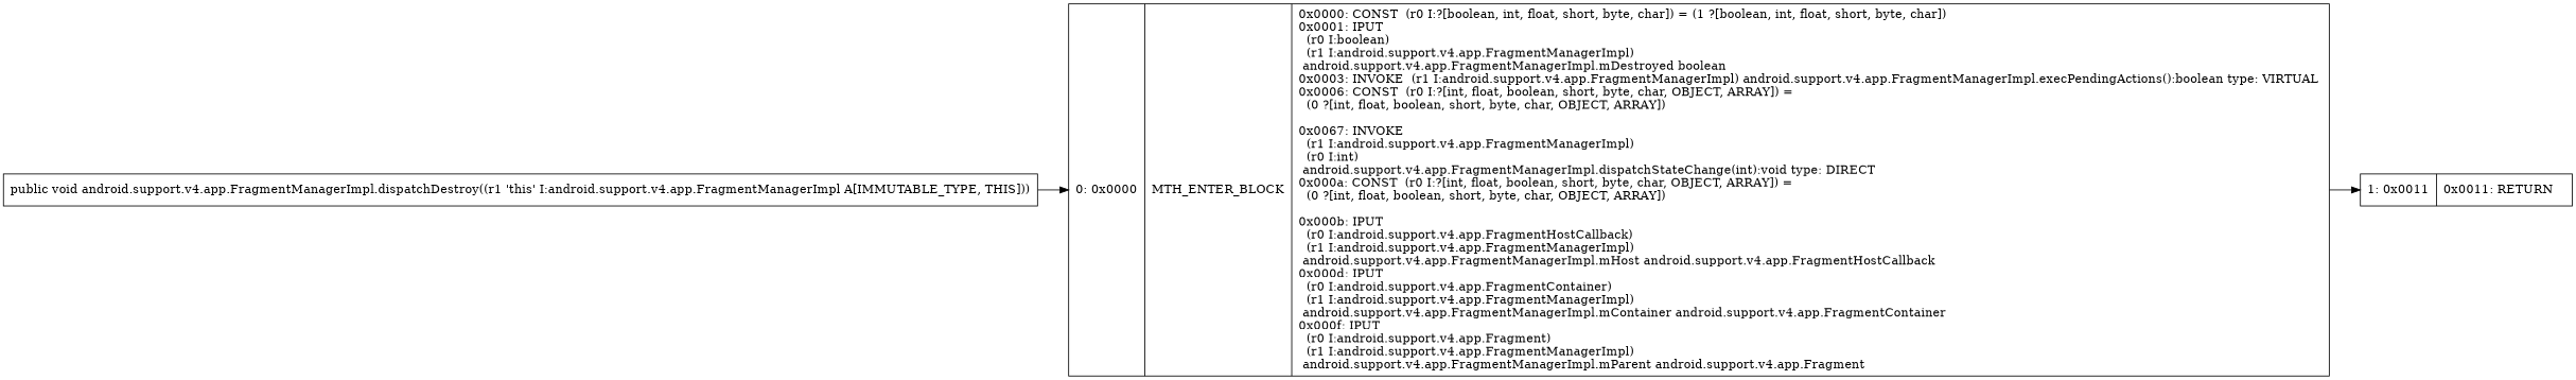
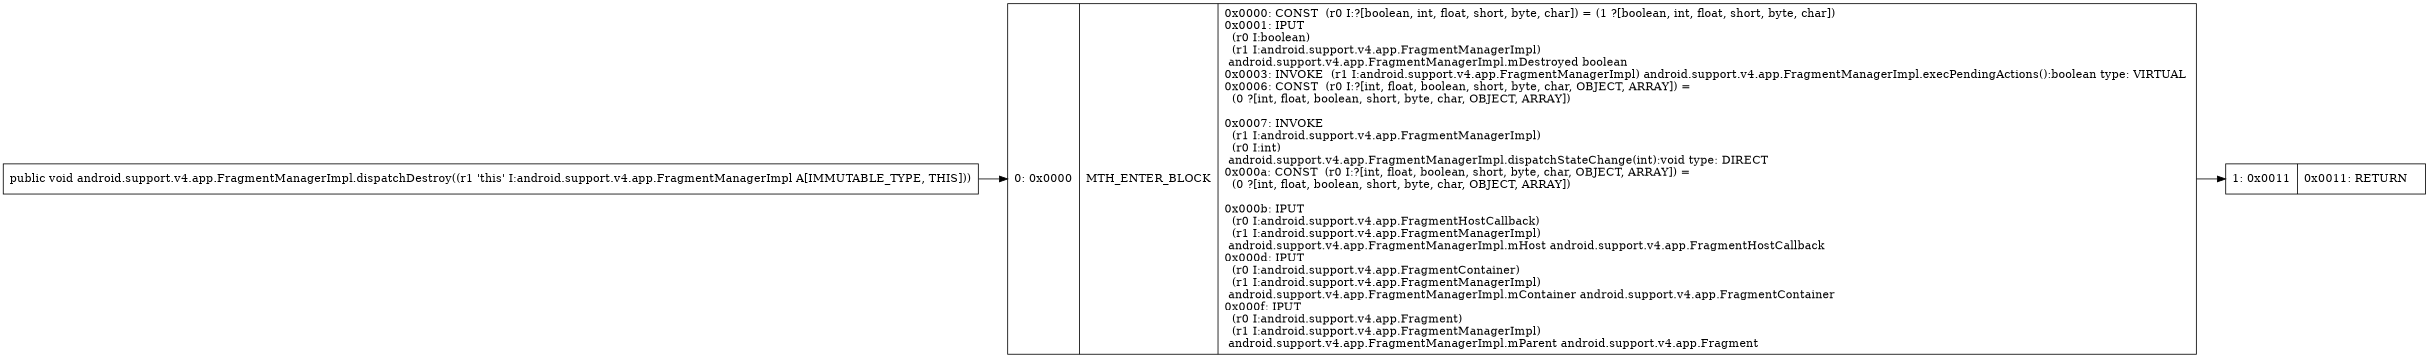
  digraph {
    rankdir=LR
    node [shape=record]
-   n1 [label="{0\:\ 0x0000|MTH_ENTER_BLOCK\l|0x0000: CONST  (r0 I:?[boolean, int, float, short, byte, char]) = (1 ?[boolean, int, float, short, byte, char]) \l0x0001: IPUT  \l  (r0 I:boolean)\l  (r1 I:android.support.v4.app.FragmentManagerImpl)\l android.support.v4.app.FragmentManagerImpl.mDestroyed boolean \l0x0003: INVOKE  (r1 I:android.support.v4.app.FragmentManagerImpl) android.support.v4.app.FragmentManagerImpl.execPendingActions():boolean type: VIRTUAL \l0x0006: CONST  (r0 I:?[int, float, boolean, short, byte, char, OBJECT, ARRAY]) = \l  (0 ?[int, float, boolean, short, byte, char, OBJECT, ARRAY])\l \l0x0067: INVOKE  \l  (r1 I:android.support.v4.app.FragmentManagerImpl)\l  (r0 I:int)\l android.support.v4.app.FragmentManagerImpl.dispatchStateChange(int):void type: DIRECT \l0x000a: CONST  (r0 I:?[int, float, boolean, short, byte, char, OBJECT, ARRAY]) = \l  (0 ?[int, float, boolean, short, byte, char, OBJECT, ARRAY])\l \l0x000b: IPUT  \l  (r0 I:android.support.v4.app.FragmentHostCallback)\l  (r1 I:android.support.v4.app.FragmentManagerImpl)\l android.support.v4.app.FragmentManagerImpl.mHost android.support.v4.app.FragmentHostCallback \l0x000d: IPUT  \l  (r0 I:android.support.v4.app.FragmentContainer)\l  (r1 I:android.support.v4.app.FragmentManagerImpl)\l android.support.v4.app.FragmentManagerImpl.mContainer android.support.v4.app.FragmentContainer \l0x000f: IPUT  \l  (r0 I:android.support.v4.app.Fragment)\l  (r1 I:android.support.v4.app.FragmentManagerImpl)\l android.support.v4.app.FragmentManagerImpl.mParent android.support.v4.app.Fragment \l}"]
+   n1 [label="{0\:\ 0x0000|MTH_ENTER_BLOCK\l|0x0000: CONST  (r0 I:?[boolean, int, float, short, byte, char]) = (1 ?[boolean, int, float, short, byte, char]) \l0x0001: IPUT  \l  (r0 I:boolean)\l  (r1 I:android.support.v4.app.FragmentManagerImpl)\l android.support.v4.app.FragmentManagerImpl.mDestroyed boolean \l0x0003: INVOKE  (r1 I:android.support.v4.app.FragmentManagerImpl) android.support.v4.app.FragmentManagerImpl.execPendingActions():boolean type: VIRTUAL \l0x0006: CONST  (r0 I:?[int, float, boolean, short, byte, char, OBJECT, ARRAY]) = \l  (0 ?[int, float, boolean, short, byte, char, OBJECT, ARRAY])\l \l0x0007: INVOKE  \l  (r1 I:android.support.v4.app.FragmentManagerImpl)\l  (r0 I:int)\l android.support.v4.app.FragmentManagerImpl.dispatchStateChange(int):void type: DIRECT \l0x000a: CONST  (r0 I:?[int, float, boolean, short, byte, char, OBJECT, ARRAY]) = \l  (0 ?[int, float, boolean, short, byte, char, OBJECT, ARRAY])\l \l0x000b: IPUT  \l  (r0 I:android.support.v4.app.FragmentHostCallback)\l  (r1 I:android.support.v4.app.FragmentManagerImpl)\l android.support.v4.app.FragmentManagerImpl.mHost android.support.v4.app.FragmentHostCallback \l0x000d: IPUT  \l  (r0 I:android.support.v4.app.FragmentContainer)\l  (r1 I:android.support.v4.app.FragmentManagerImpl)\l android.support.v4.app.FragmentManagerImpl.mContainer android.support.v4.app.FragmentContainer \l0x000f: IPUT  \l  (r0 I:android.support.v4.app.Fragment)\l  (r1 I:android.support.v4.app.FragmentManagerImpl)\l android.support.v4.app.FragmentManagerImpl.mParent android.support.v4.app.Fragment \l}"]
    n2 [label="{1\:\ 0x0011|0x0011: RETURN   \l}"]
    n3 [label="{public void android.support.v4.app.FragmentManagerImpl.dispatchDestroy((r1 'this' I:android.support.v4.app.FragmentManagerImpl A[IMMUTABLE_TYPE, THIS])) }"]
    n1 -> n2
    n3 -> n1
  }
